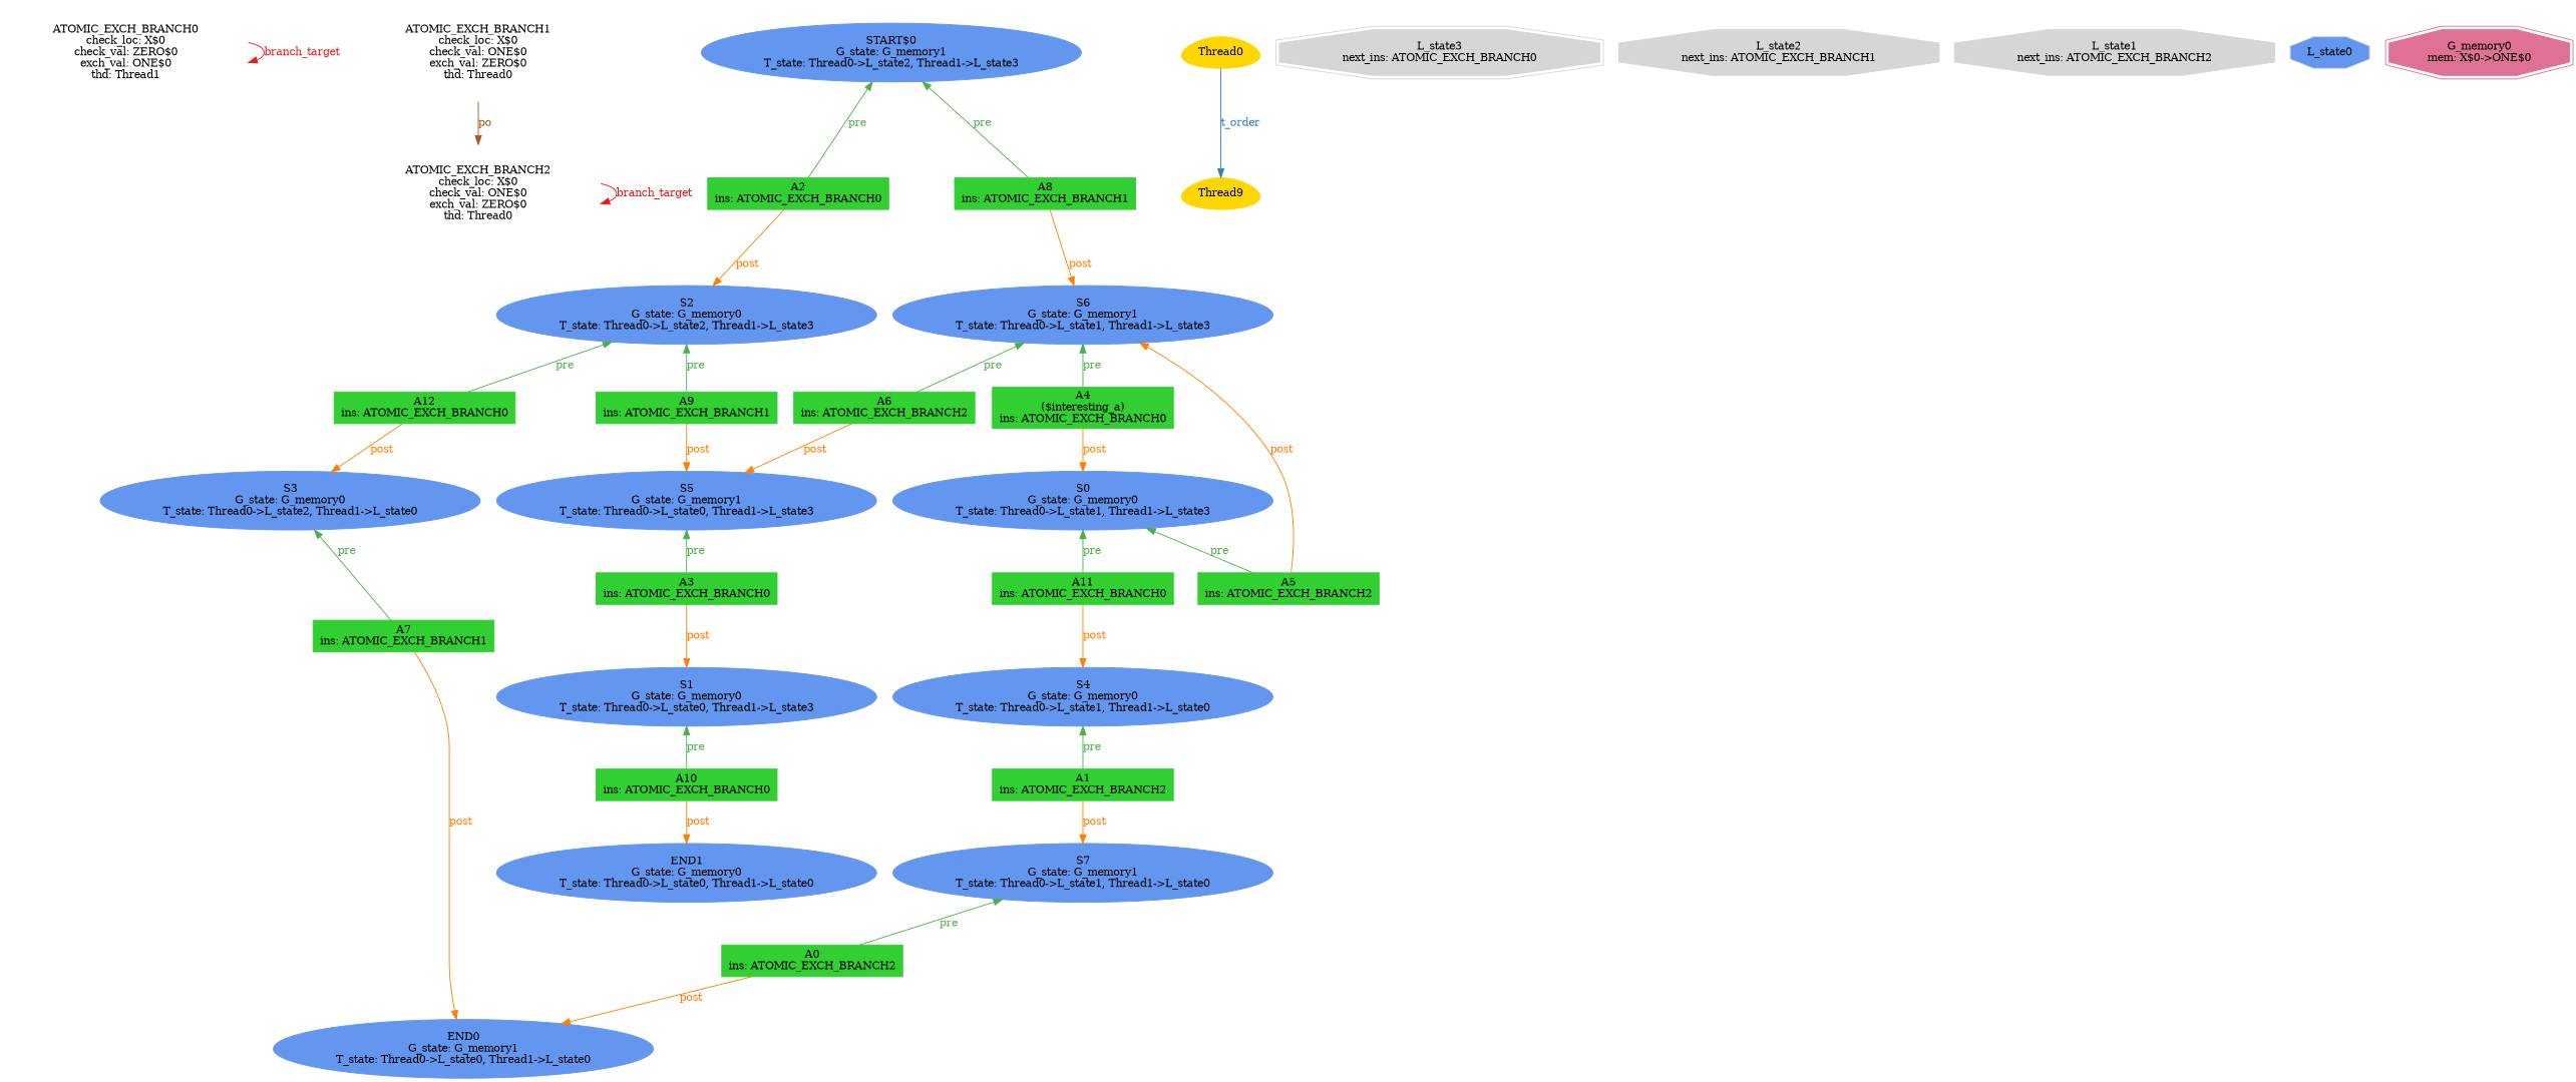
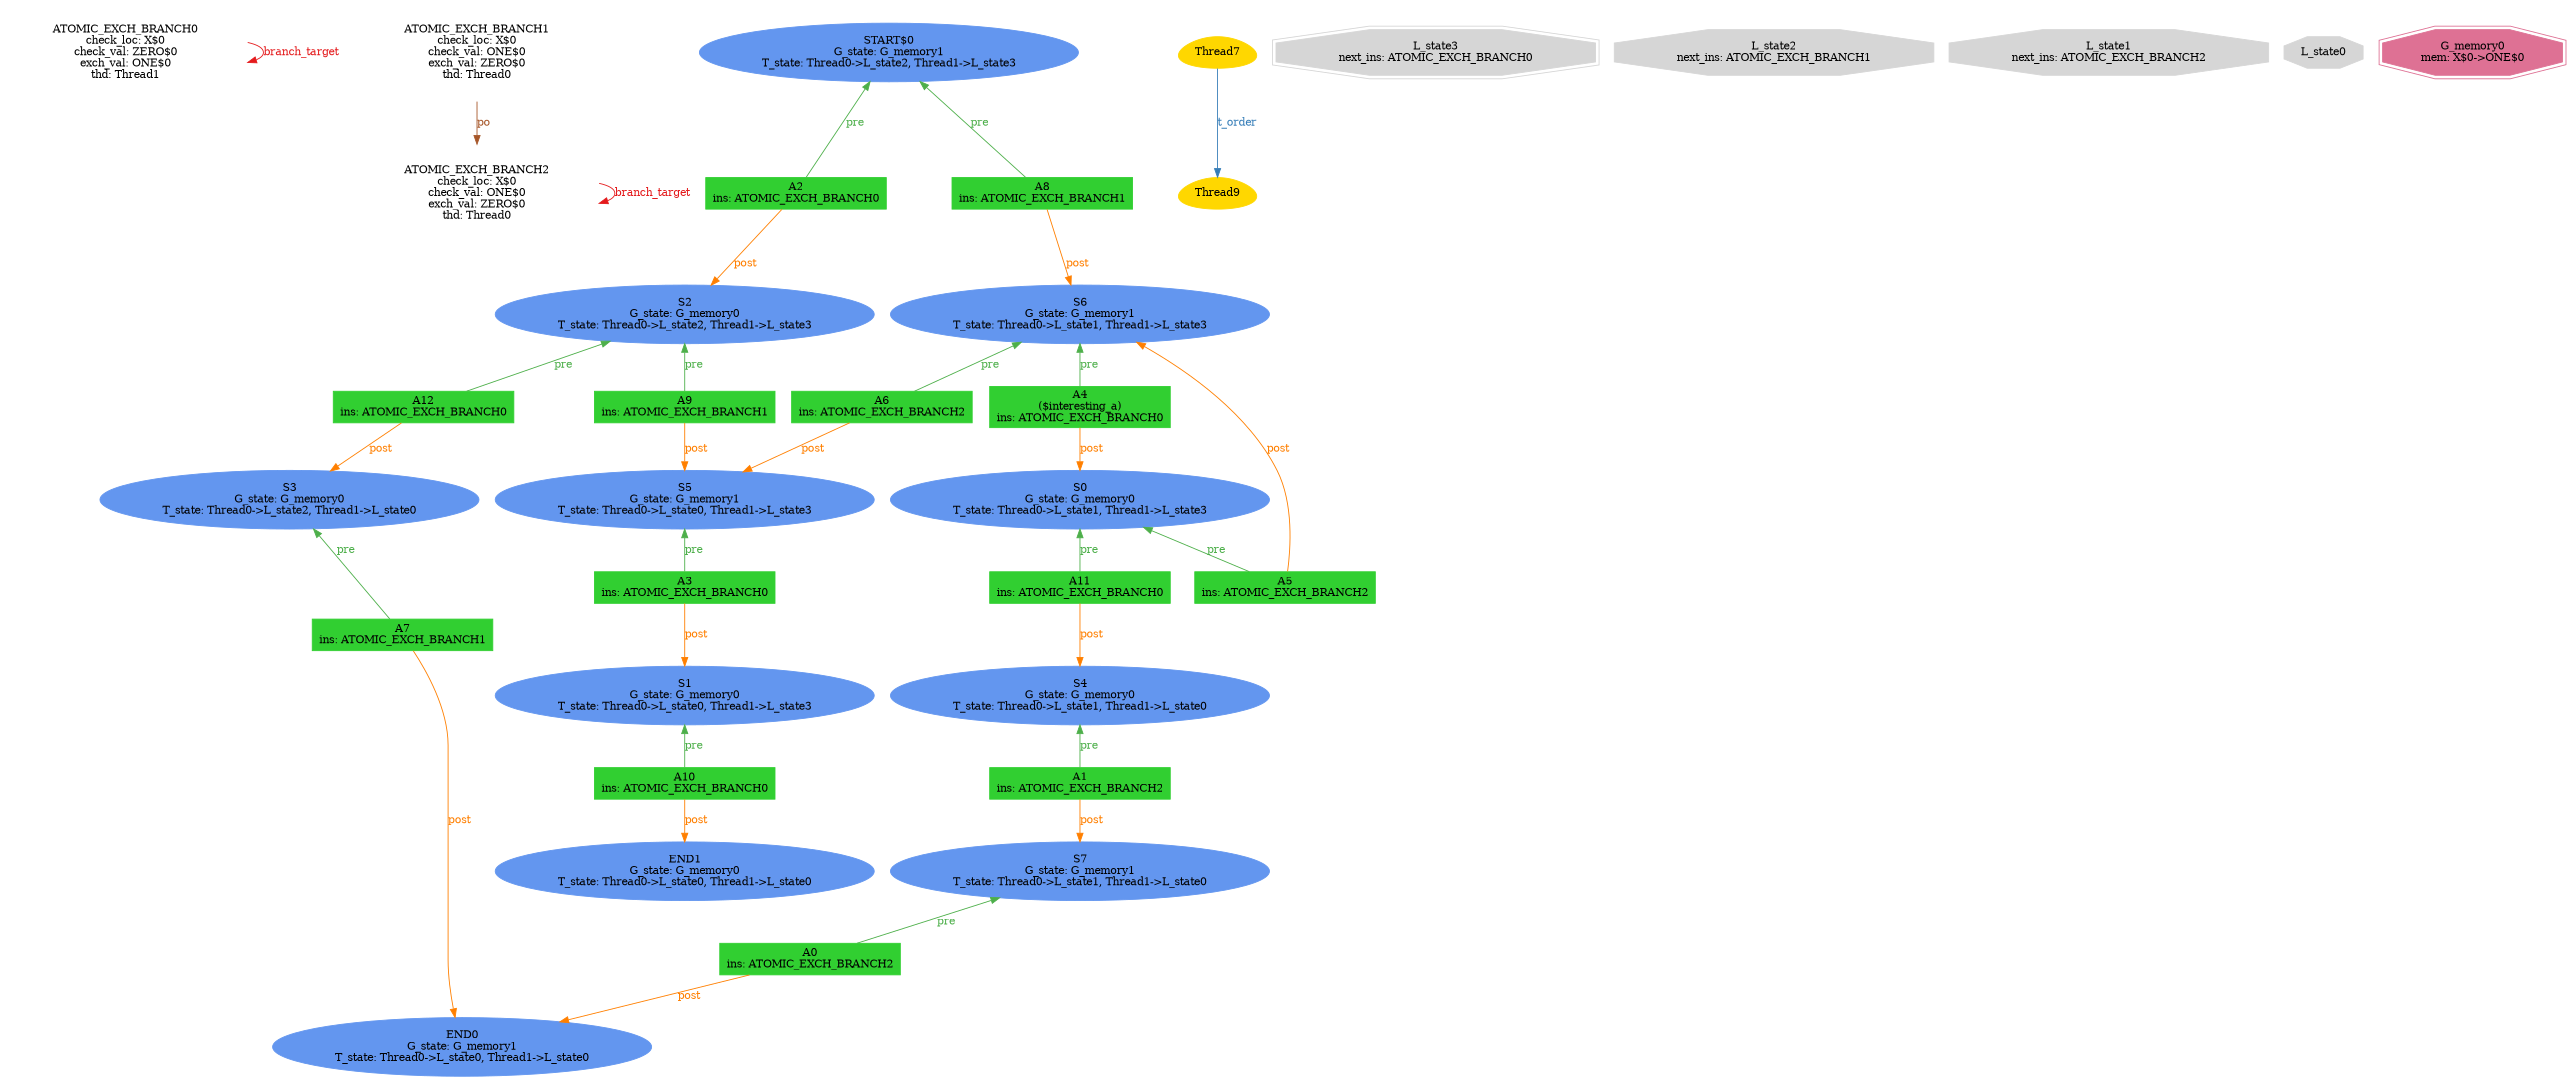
  digraph {
    fontsize=12
    rankdir=TB
    node [color="#31cf31" fontcolor="#000000" fontsize=12 shape=box style="filled, solid"]
    edge [color="#ff7f00" dir=forward fontcolor="#ff7f00" fontsize=12 style=solid weight=1]
    n1 [color="#ffffff" label="ATOMIC_EXCH_BRANCH0\ncheck_loc: X$0\ncheck_val: ZERO$0\nexch_val: ONE$0\nthd: Thread1" shape=octagon uuid=ATOMIC_EXCH_BRANCH0]
    n2 [color="#ffffff" label="ATOMIC_EXCH_BRANCH2\ncheck_loc: X$0\ncheck_val: ONE$0\nexch_val: ZERO$0\nthd: Thread0" shape=octagon uuid=ATOMIC_EXCH_BRANCH2]
    n3 [color="#ffffff" label="ATOMIC_EXCH_BRANCH1\ncheck_loc: X$0\ncheck_val: ONE$0\nexch_val: ZERO$0\nthd: Thread0" shape=octagon uuid=ATOMIC_EXCH_BRANCH1]
    n4 [label="A0\nins: ATOMIC_EXCH_BRANCH2" uuid=A0]
    n5 [color="#6396ef" label="END0\nG_state: G_memory1\nT_state: Thread0->L_state0, Thread1->L_state0" shape=ellipse uuid=END0]
    n6 [label="A1\nins: ATOMIC_EXCH_BRANCH2" uuid=A1]
    n7 [color="#6396ef" label="S7\nG_state: G_memory1\nT_state: Thread0->L_state1, Thread1->L_state0" shape=ellipse uuid=S7]
    n8 [label="A2\nins: ATOMIC_EXCH_BRANCH0" uuid=A2]
    n9 [color="#6396ef" label="S2\nG_state: G_memory0\nT_state: Thread0->L_state2, Thread1->L_state3" shape=ellipse uuid=S2]
    n10 [label="A9\nins: ATOMIC_EXCH_BRANCH1" uuid=A9]
    n11 [label="A12\nins: ATOMIC_EXCH_BRANCH0" uuid=A12]
    n12 [color="#6396ef" label="S5\nG_state: G_memory1\nT_state: Thread0->L_state0, Thread1->L_state3" shape=ellipse uuid=S5]
    n13 [color="#6396ef" label="S3\nG_state: G_memory0\nT_state: Thread0->L_state2, Thread1->L_state0" shape=ellipse uuid=S3]
    n14 [label="A3\nins: ATOMIC_EXCH_BRANCH0" uuid=A3]
    n15 [color="#6396ef" label="S1\nG_state: G_memory0\nT_state: Thread0->L_state0, Thread1->L_state3" shape=ellipse uuid=S1]
    n16 [label="A10\nins: ATOMIC_EXCH_BRANCH0" uuid=A10]
    n17 [color="#6396ef" label="END1\nG_state: G_memory0\nT_state: Thread0->L_state0, Thread1->L_state0" shape=ellipse uuid=END1]
    n18 [label="A4\n($interesting_a)\nins: ATOMIC_EXCH_BRANCH0" uuid=A4]
    n19 [color="#6396ef" label="S0\nG_state: G_memory0\nT_state: Thread0->L_state1, Thread1->L_state3" shape=ellipse uuid=S0]
    n20 [label="A5\nins: ATOMIC_EXCH_BRANCH2" uuid=A5]
    n21 [label="A11\nins: ATOMIC_EXCH_BRANCH0" uuid=A11]
    n22 [color="#6396ef" label="S4\nG_state: G_memory0\nT_state: Thread0->L_state1, Thread1->L_state0" shape=ellipse uuid=S4]
    n23 [color="#6396ef" label="S6\nG_state: G_memory1\nT_state: Thread0->L_state1, Thread1->L_state3" shape=ellipse uuid=S6]
    n24 [label="A6\nins: ATOMIC_EXCH_BRANCH2" uuid=A6]
    n25 [label="A7\nins: ATOMIC_EXCH_BRANCH1" uuid=A7]
    n26 [label="A8\nins: ATOMIC_EXCH_BRANCH1" uuid=A8]
    n27 [color="#6396ef" label="START$0\nG_state: G_memory1\nT_state: Thread0->L_state2, Thread1->L_state3" shape=ellipse uuid="START$0"]
-   n28 [color="#ffd700" label=Thread0 shape=egg uuid=Thread0]
+   n28 [color="#ffd700" label=Thread7 shape=egg uuid=Thread0]
    n29 [color="#ffd700" label=Thread9 shape=egg uuid=Thread1]
    n30 [color="#d6d6d6" label="L_state3\nnext_ins: ATOMIC_EXCH_BRANCH0" shape=doubleoctagon uuid=L_state3]
    n31 [color="#d6d6d6" label="L_state2\nnext_ins: ATOMIC_EXCH_BRANCH1" shape=octagon uuid=L_state2]
    n32 [color="#d6d6d6" label="L_state1\nnext_ins: ATOMIC_EXCH_BRANCH2" shape=octagon uuid=L_state1]
-   n33 [color="#d6d6d6" label=L_state0 shape=octagon uuid=L_state0 fillcolor="#6396ef"]
+   n33 [color="#d6d6d6" label=L_state0 shape=octagon uuid=L_state0]
    n34 [color="#de7194" label="G_memory0\nmem: X$0->ONE$0" shape=doubleoctagon uuid=G_memory0]
    n1 -> n1 [color="#e41a1c" fontcolor="#e41a1c" label=branch_target uuid="<ATOMIC_EXCH_BRANCH0, ATOMIC_EXCH_BRANCH0>"]
    n2 -> n2 [color="#e41a1c" fontcolor="#e41a1c" label=branch_target uuid="<ATOMIC_EXCH_BRANCH2, ATOMIC_EXCH_BRANCH2>"]
    n3 -> n2 [color="#a65628" fontcolor="#a65628" label=po uuid="<ATOMIC_EXCH_BRANCH1, ATOMIC_EXCH_BRANCH2>"]
    n4 -> n5 [label=post uuid="<A0, END0>"]
    n6 -> n7 [label=post uuid="<A1, S7>"]
    n7 -> n4 [color="#4daf4a" dir=back fontcolor="#4daf4a" label=pre uuid="<A0, S7>"]
    n8 -> n9 [label=post uuid="<A2, S2>"]
    n9 -> n10 [color="#4daf4a" dir=back fontcolor="#4daf4a" label=pre uuid="<A9, S2>"]
    n9 -> n11 [color="#4daf4a" dir=back fontcolor="#4daf4a" label=pre uuid="<A12, S2>"]
    n10 -> n12 [label=post uuid="<A9, S5>"]
    n11 -> n13 [label=post uuid="<A12, S3>"]
    n12 -> n14 [color="#4daf4a" dir=back fontcolor="#4daf4a" label=pre uuid="<A3, S5>"]
    n13 -> n25 [color="#4daf4a" dir=back fontcolor="#4daf4a" label=pre uuid="<A7, S3>"]
    n14 -> n15 [label=post uuid="<A3, S1>"]
    n15 -> n16 [color="#4daf4a" dir=back fontcolor="#4daf4a" label=pre uuid="<A10, S1>"]
    n16 -> n17 [label=post uuid="<A10, END1>"]
    n18 -> n19 [label=post uuid="<A4, S0>"]
    n19 -> n20 [color="#4daf4a" dir=back fontcolor="#4daf4a" label=pre uuid="<A5, S0>"]
    n19 -> n21 [color="#4daf4a" dir=back fontcolor="#4daf4a" label=pre uuid="<A11, S0>"]
    n21 -> n22 [label=post uuid="<A11, S4>"]
    n22 -> n6 [color="#4daf4a" dir=back fontcolor="#4daf4a" label=pre uuid="<A1, S4>"]
    n23 -> n18 [color="#4daf4a" dir=back fontcolor="#4daf4a" label=pre uuid="<A4, S6>"]
    n23 -> n20 [dir=back label=post uuid="<A5, S6>"]
    n23 -> n24 [color="#4daf4a" dir=back fontcolor="#4daf4a" label=pre uuid="<A6, S6>"]
    n24 -> n12 [label=post uuid="<A6, S5>"]
    n25 -> n5 [label=post uuid="<A7, END0>"]
    n26 -> n23 [label=post uuid="<A8, S6>"]
    n27 -> n8 [color="#4daf4a" dir=back fontcolor="#4daf4a" label=pre uuid="<A2, START$0>"]
    n27 -> n26 [color="#4daf4a" dir=back fontcolor="#4daf4a" label=pre uuid="<A8, START$0>"]
    n28 -> n29 [color="#377eb8" fontcolor="#377eb8" label=t_order uuid="<Thread0, Thread1>"]
  }
